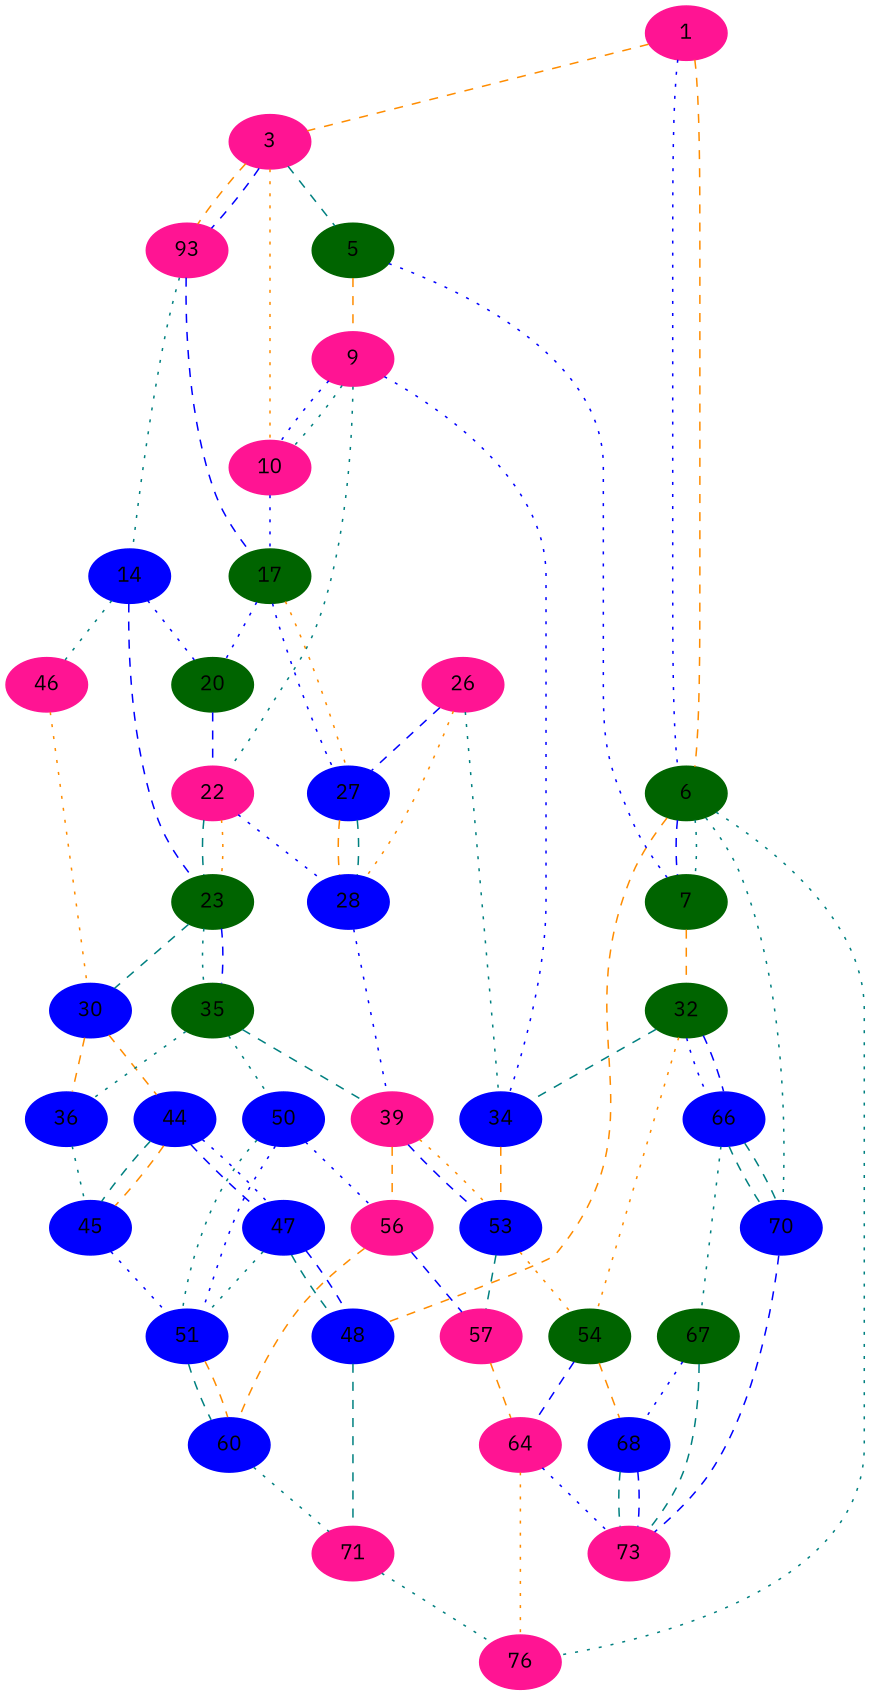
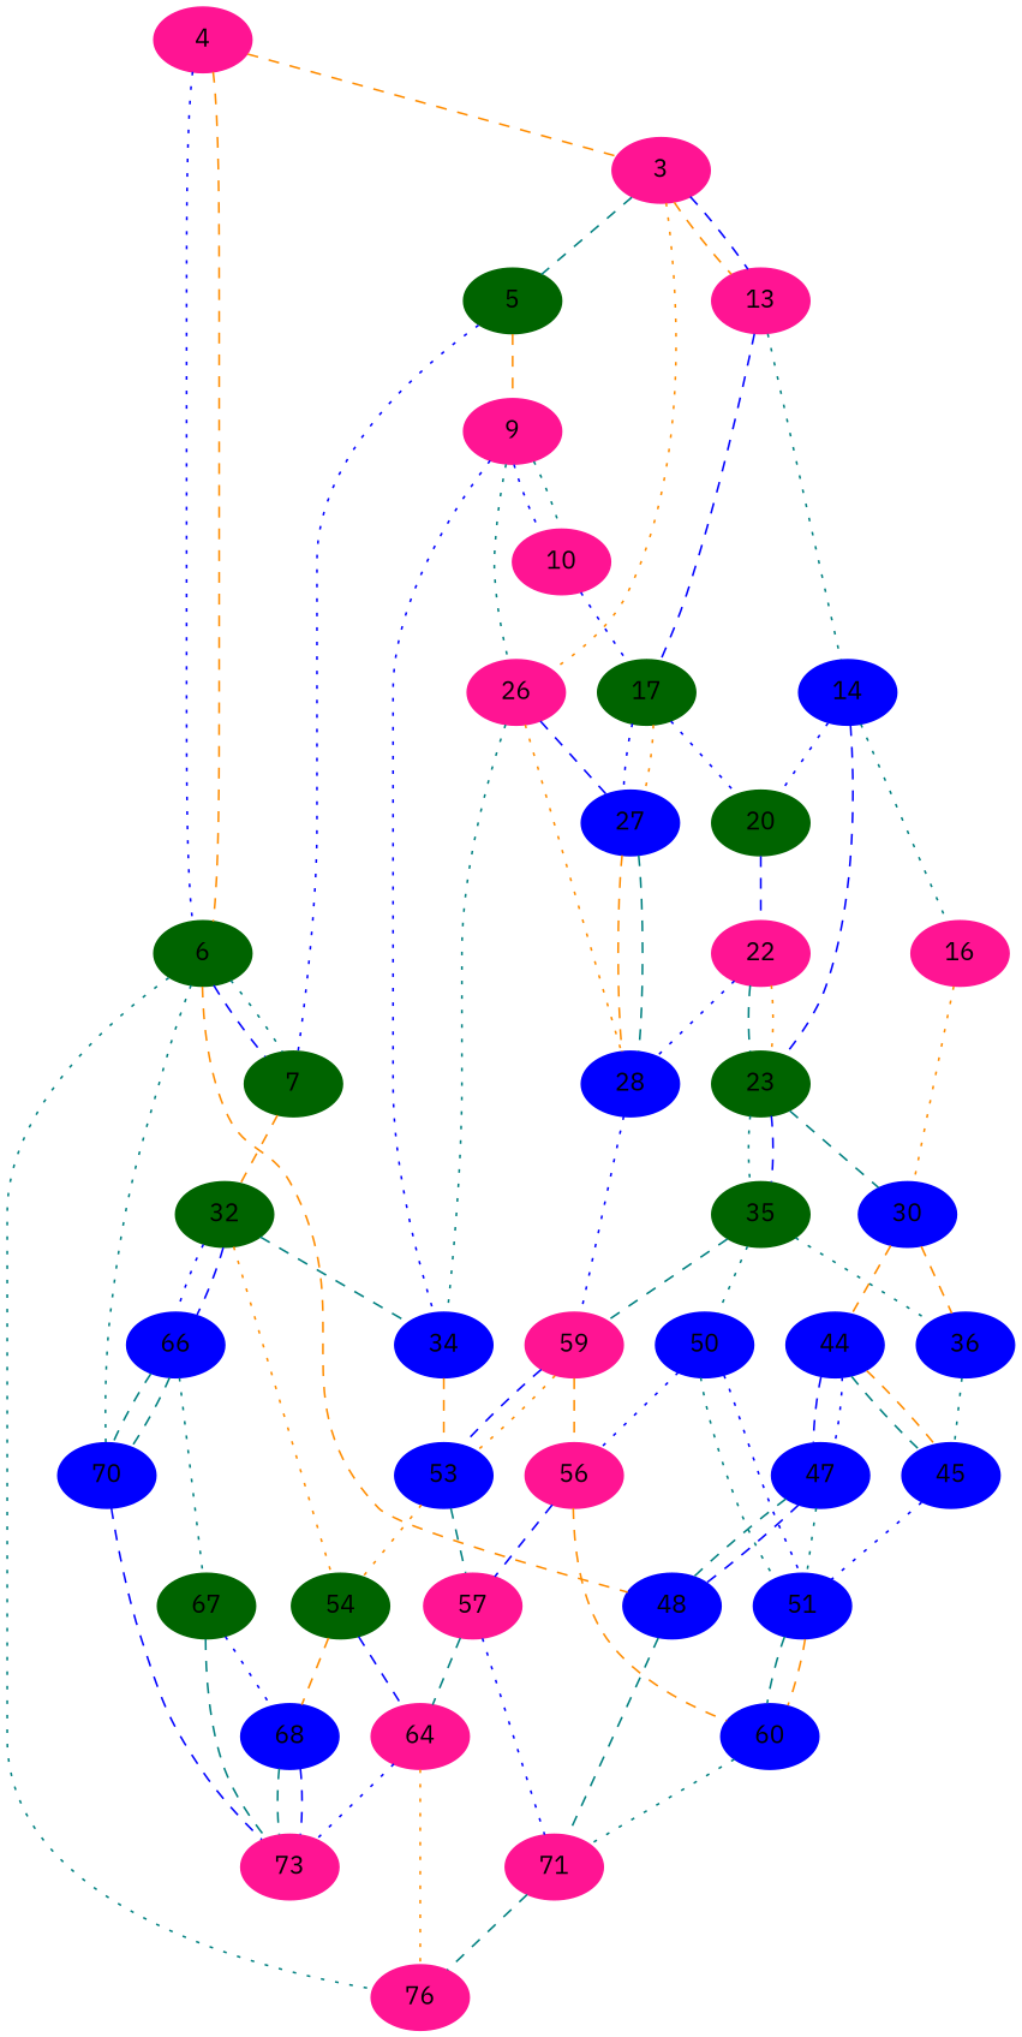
  graph {
    fontname="IBM Plex Sans"
    node [color=blue fontname="IBM Plex Sans" style=filled]
    edge [color=blue fontname="IBM Plex Sans" style=dashed]
-   1 [color=deeppink super="+2"]
+   1 [color=deeppink super="+2" label=4]
    3 [color=deeppink super="+4"]
    6 [color=darkgreen super="+69"]
    5 [color=darkgreen super="+8"]
    10 [color=deeppink]
-   13 [color=deeppink label=93]
+   13 [color=deeppink]
    7 [color=darkgreen]
    48 [super="+49"]
    70
    76 [color=deeppink]
    9 [color=deeppink super="+25"]
    17 [color=darkgreen super="+18"]
    14 [super="+15"]
    32 [color=darkgreen super="+33"]
    26 [color=deeppink super="+42"]
    34 [super="+43"]
    71 [color=deeppink super="+72"]
    73 [color=deeppink super="+75"]
    54 [color=darkgreen super="+63"]
    66
    27
    28 [super="+38"]
    53 [super="+55"]
    20 [color=darkgreen super="+21"]
-   16 [color=deeppink super="+19" label=46]
+   16 [color=deeppink super="+19"]
    30 [super="+31"]
    23 [color=darkgreen super="+24"]
    22 [color=deeppink super="+29"]
    35 [color=darkgreen super="+41"]
    36 [super="+37"]
    44
-   39 [color=deeppink super="+40"]
+   39 [color=deeppink super="+40" label=59]
    50
    56 [color=deeppink super="+58"]
    45 [super="+46"]
    47 [super="+59"]
    64 [color=deeppink super="+74"]
    68
    67 [color=darkgreen]
    57 [color=deeppink super="+65"]
    51 [super="+52"]
    60 [super="+61"]
    1 -- 3 [color=darkorange]
    1 -- 6 [style=dotted]
    1 -- 6 [color=darkorange]
    3 -- 5 [color=teal]
-   3 -- 10 [color=darkorange style=dotted]
+   3 -- 26 [color=darkorange style=dotted]
    3 -- 13 [color=darkorange]
    3 -- 13
    6 -- 7
    6 -- 7 [color=teal style=dotted]
    6 -- 48 [color=darkorange]
    6 -- 70 [color=teal style=dotted]
    6 -- 76 [color=teal style=dotted]
    5 -- 7 [style=dotted]
    5 -- 9 [color=darkorange]
    10 -- 17 [style=dotted]
    13 -- 17
    13 -- 14 [color=teal style=dotted]
    7 -- 32 [color=darkorange]
    48 -- 71 [color=teal]
    70 -- 73
    9 -- 10 [style=dotted]
    9 -- 10 [color=teal style=dotted]
-   9 -- 22 [color=teal style=dotted]
+   9 -- 26 [color=teal style=dotted]
    9 -- 34 [style=dotted]
    17 -- 27 [style=dotted]
    17 -- 27 [color=darkorange style=dotted]
    17 -- 20 [style=dotted]
    14 -- 20 [style=dotted]
    14 -- 16 [color=teal style=dotted]
    14 -- 23
    32 -- 34 [color=teal]
    32 -- 54 [color=darkorange style=dotted]
    32 -- 66 [style=dotted]
    32 -- 66
    26 -- 34 [color=teal style=dotted]
    26 -- 27
    26 -- 28 [color=darkorange style=dotted]
    34 -- 53 [color=darkorange]
-   71 -- 76 [color=teal style=dotted]
+   71 -- 76 [color=teal]
    54 -- 64
    54 -- 68 [color=darkorange]
    66 -- 70 [color=teal]
    66 -- 70 [color=teal]
    66 -- 67 [color=teal style=dotted]
    27 -- 28 [color=darkorange]
    27 -- 28 [color=teal]
    28 -- 39 [style=dotted]
    53 -- 54 [color=darkorange style=dotted]
    53 -- 57 [color=teal]
    20 -- 22 [weight=2]
    16 -- 30 [color=darkorange style=dotted]
    30 -- 36 [color=darkorange]
    30 -- 44 [color=darkorange]
    23 -- 30 [color=teal]
    23 -- 35 [color=teal style=dotted]
    23 -- 35
    22 -- 28 [style=dotted]
    22 -- 23 [color=teal]
    22 -- 23 [color=darkorange style=dotted]
    35 -- 36 [color=teal style=dotted]
    35 -- 39 [color=teal]
    35 -- 50 [color=teal style=dotted]
    36 -- 45 [color=teal style=dotted weight=2]
    44 -- 45 [color=teal]
    44 -- 45 [color=darkorange]
    44 -- 47
    44 -- 47 [style=dotted]
    39 -- 53
    39 -- 53 [color=darkorange style=dotted]
    39 -- 56 [color=darkorange]
    50 -- 56 [style=dotted]
    50 -- 51 [color=teal style=dotted]
    50 -- 51 [style=dotted]
    56 -- 57
    56 -- 60 [color=darkorange]
    45 -- 51 [style=dotted]
    47 -- 48 [color=teal]
    47 -- 48
    47 -- 51 [color=teal style=dotted]
    64 -- 76 [color=darkorange style=dotted]
    64 -- 73 [style=dotted]
    68 -- 73 [color=teal]
    68 -- 73
    67 -- 73 [color=teal]
    67 -- 68 [style=dotted]
-   57 -- 64 [color=darkorange]
+   57 -- 71 [style=dotted]
+   57 -- 64 [color=teal]
    51 -- 60 [color=teal]
    51 -- 60 [color=darkorange]
    60 -- 71 [color=teal style=dotted]
  }
